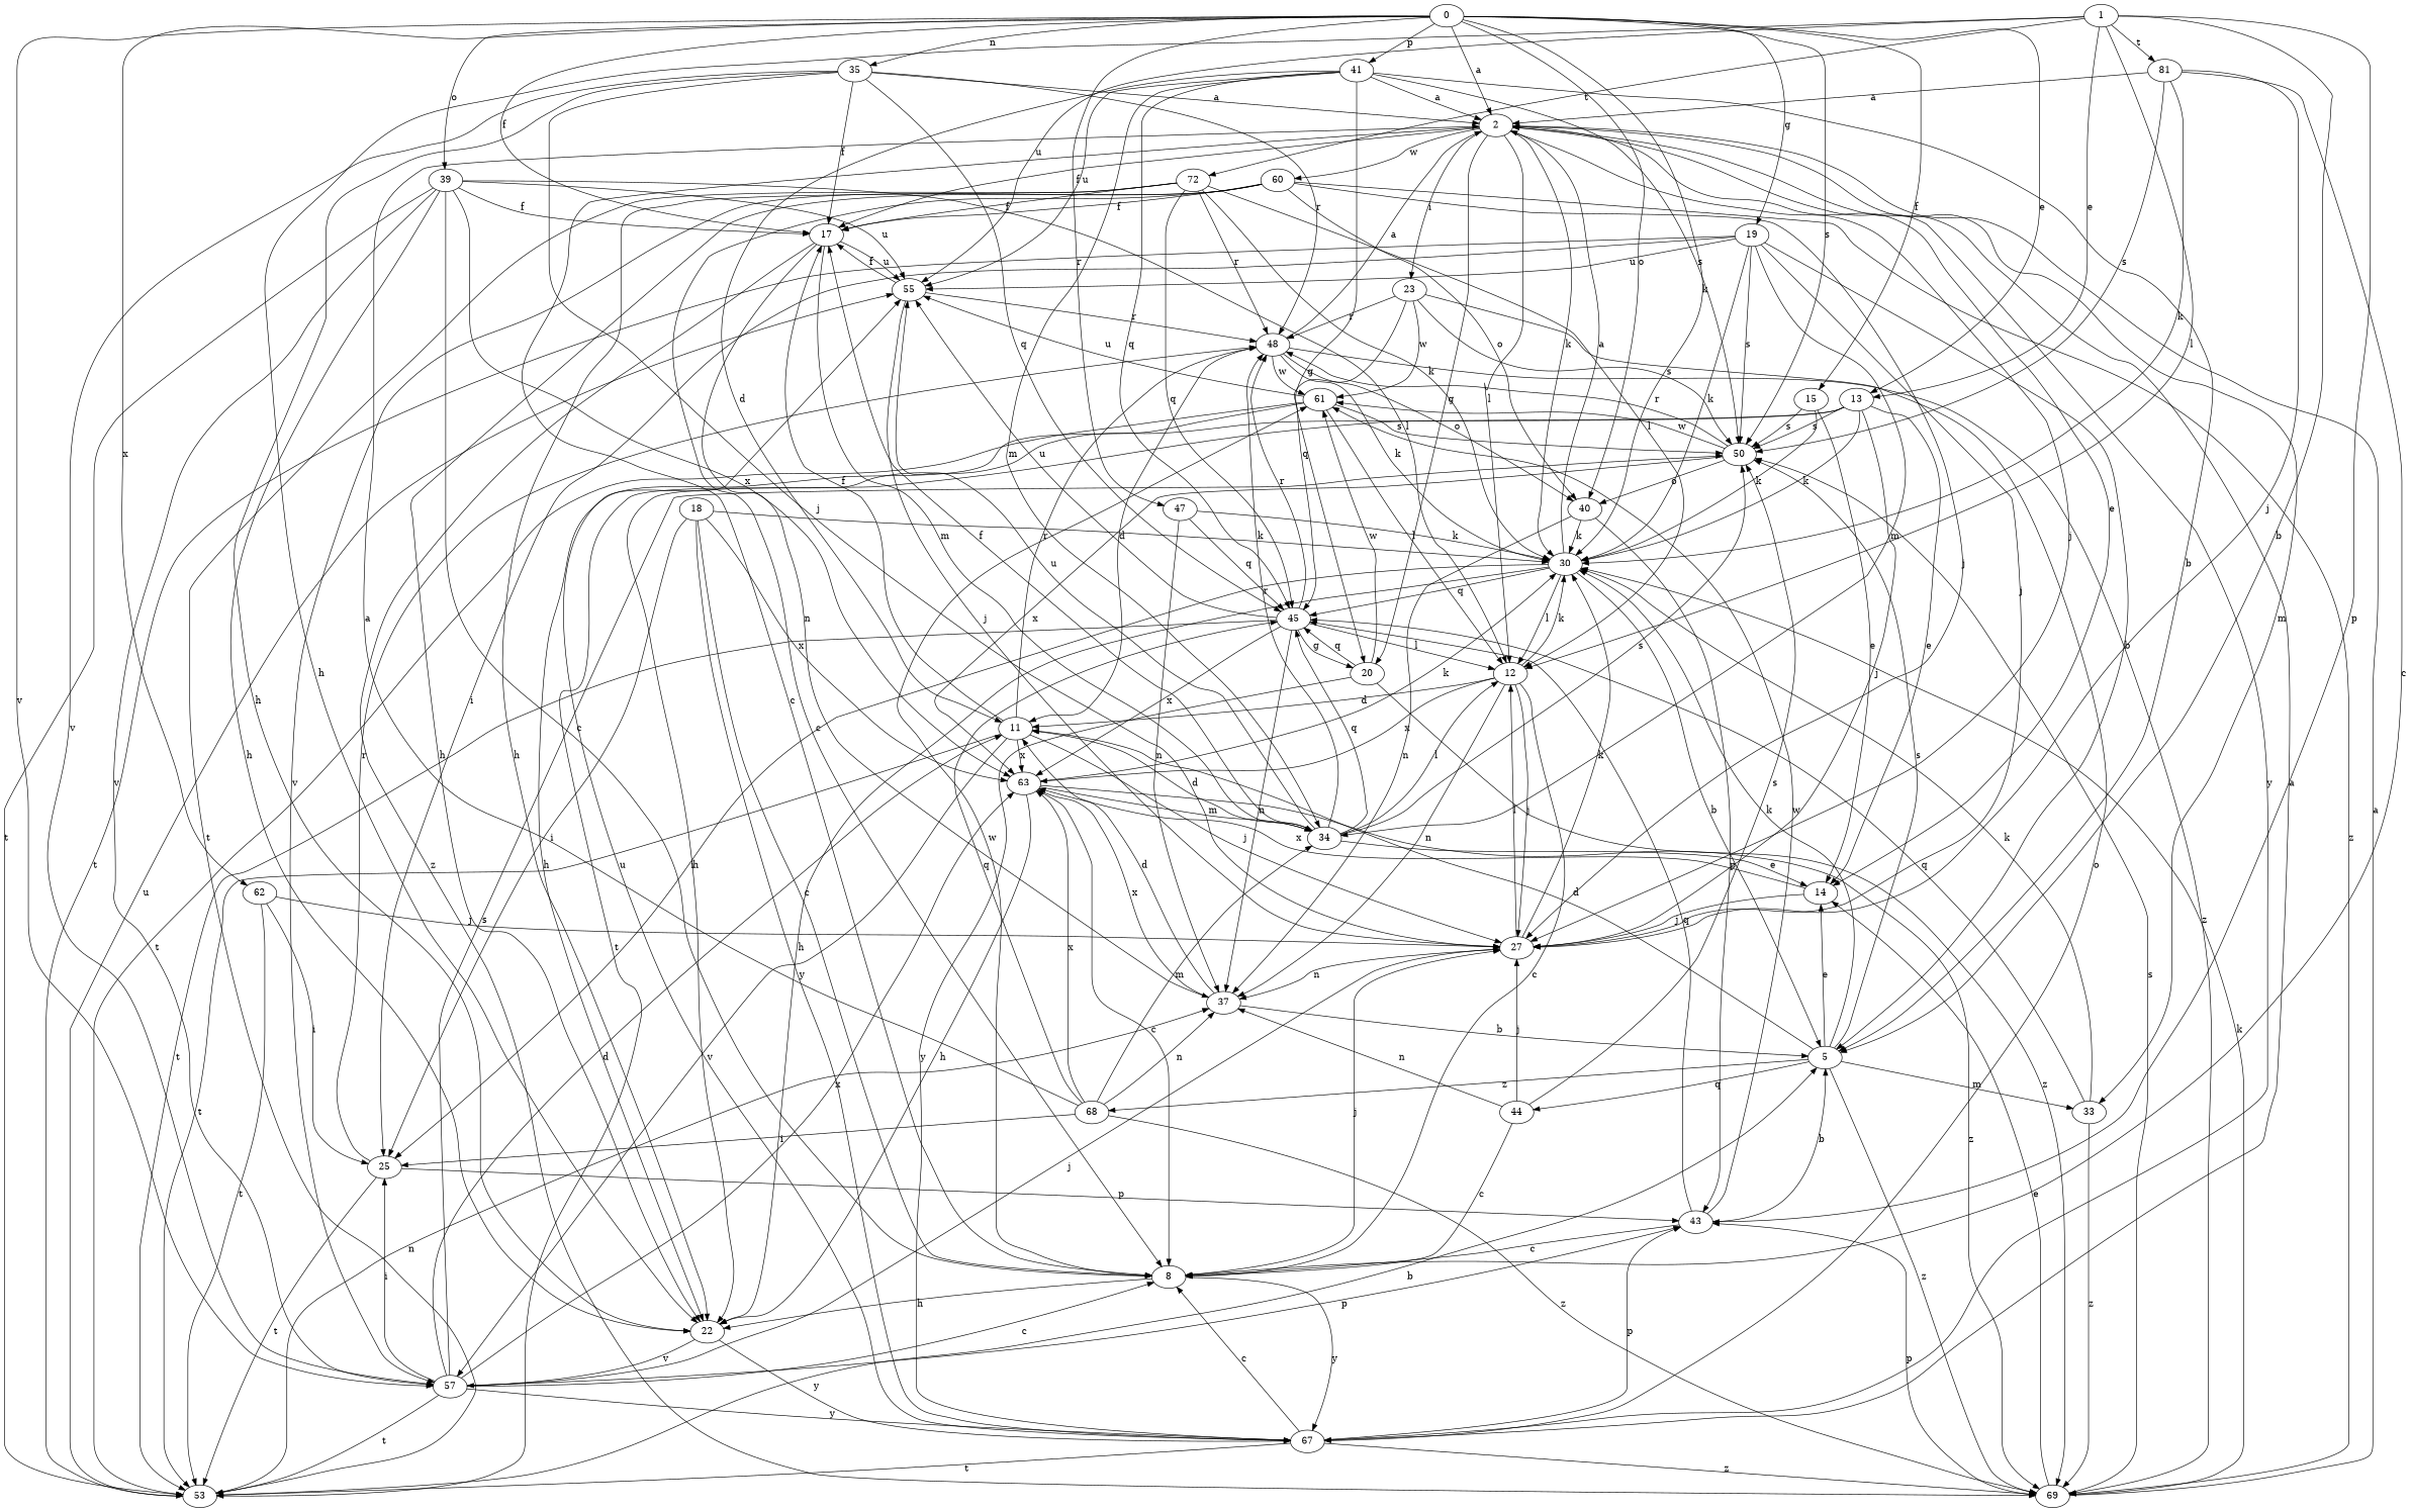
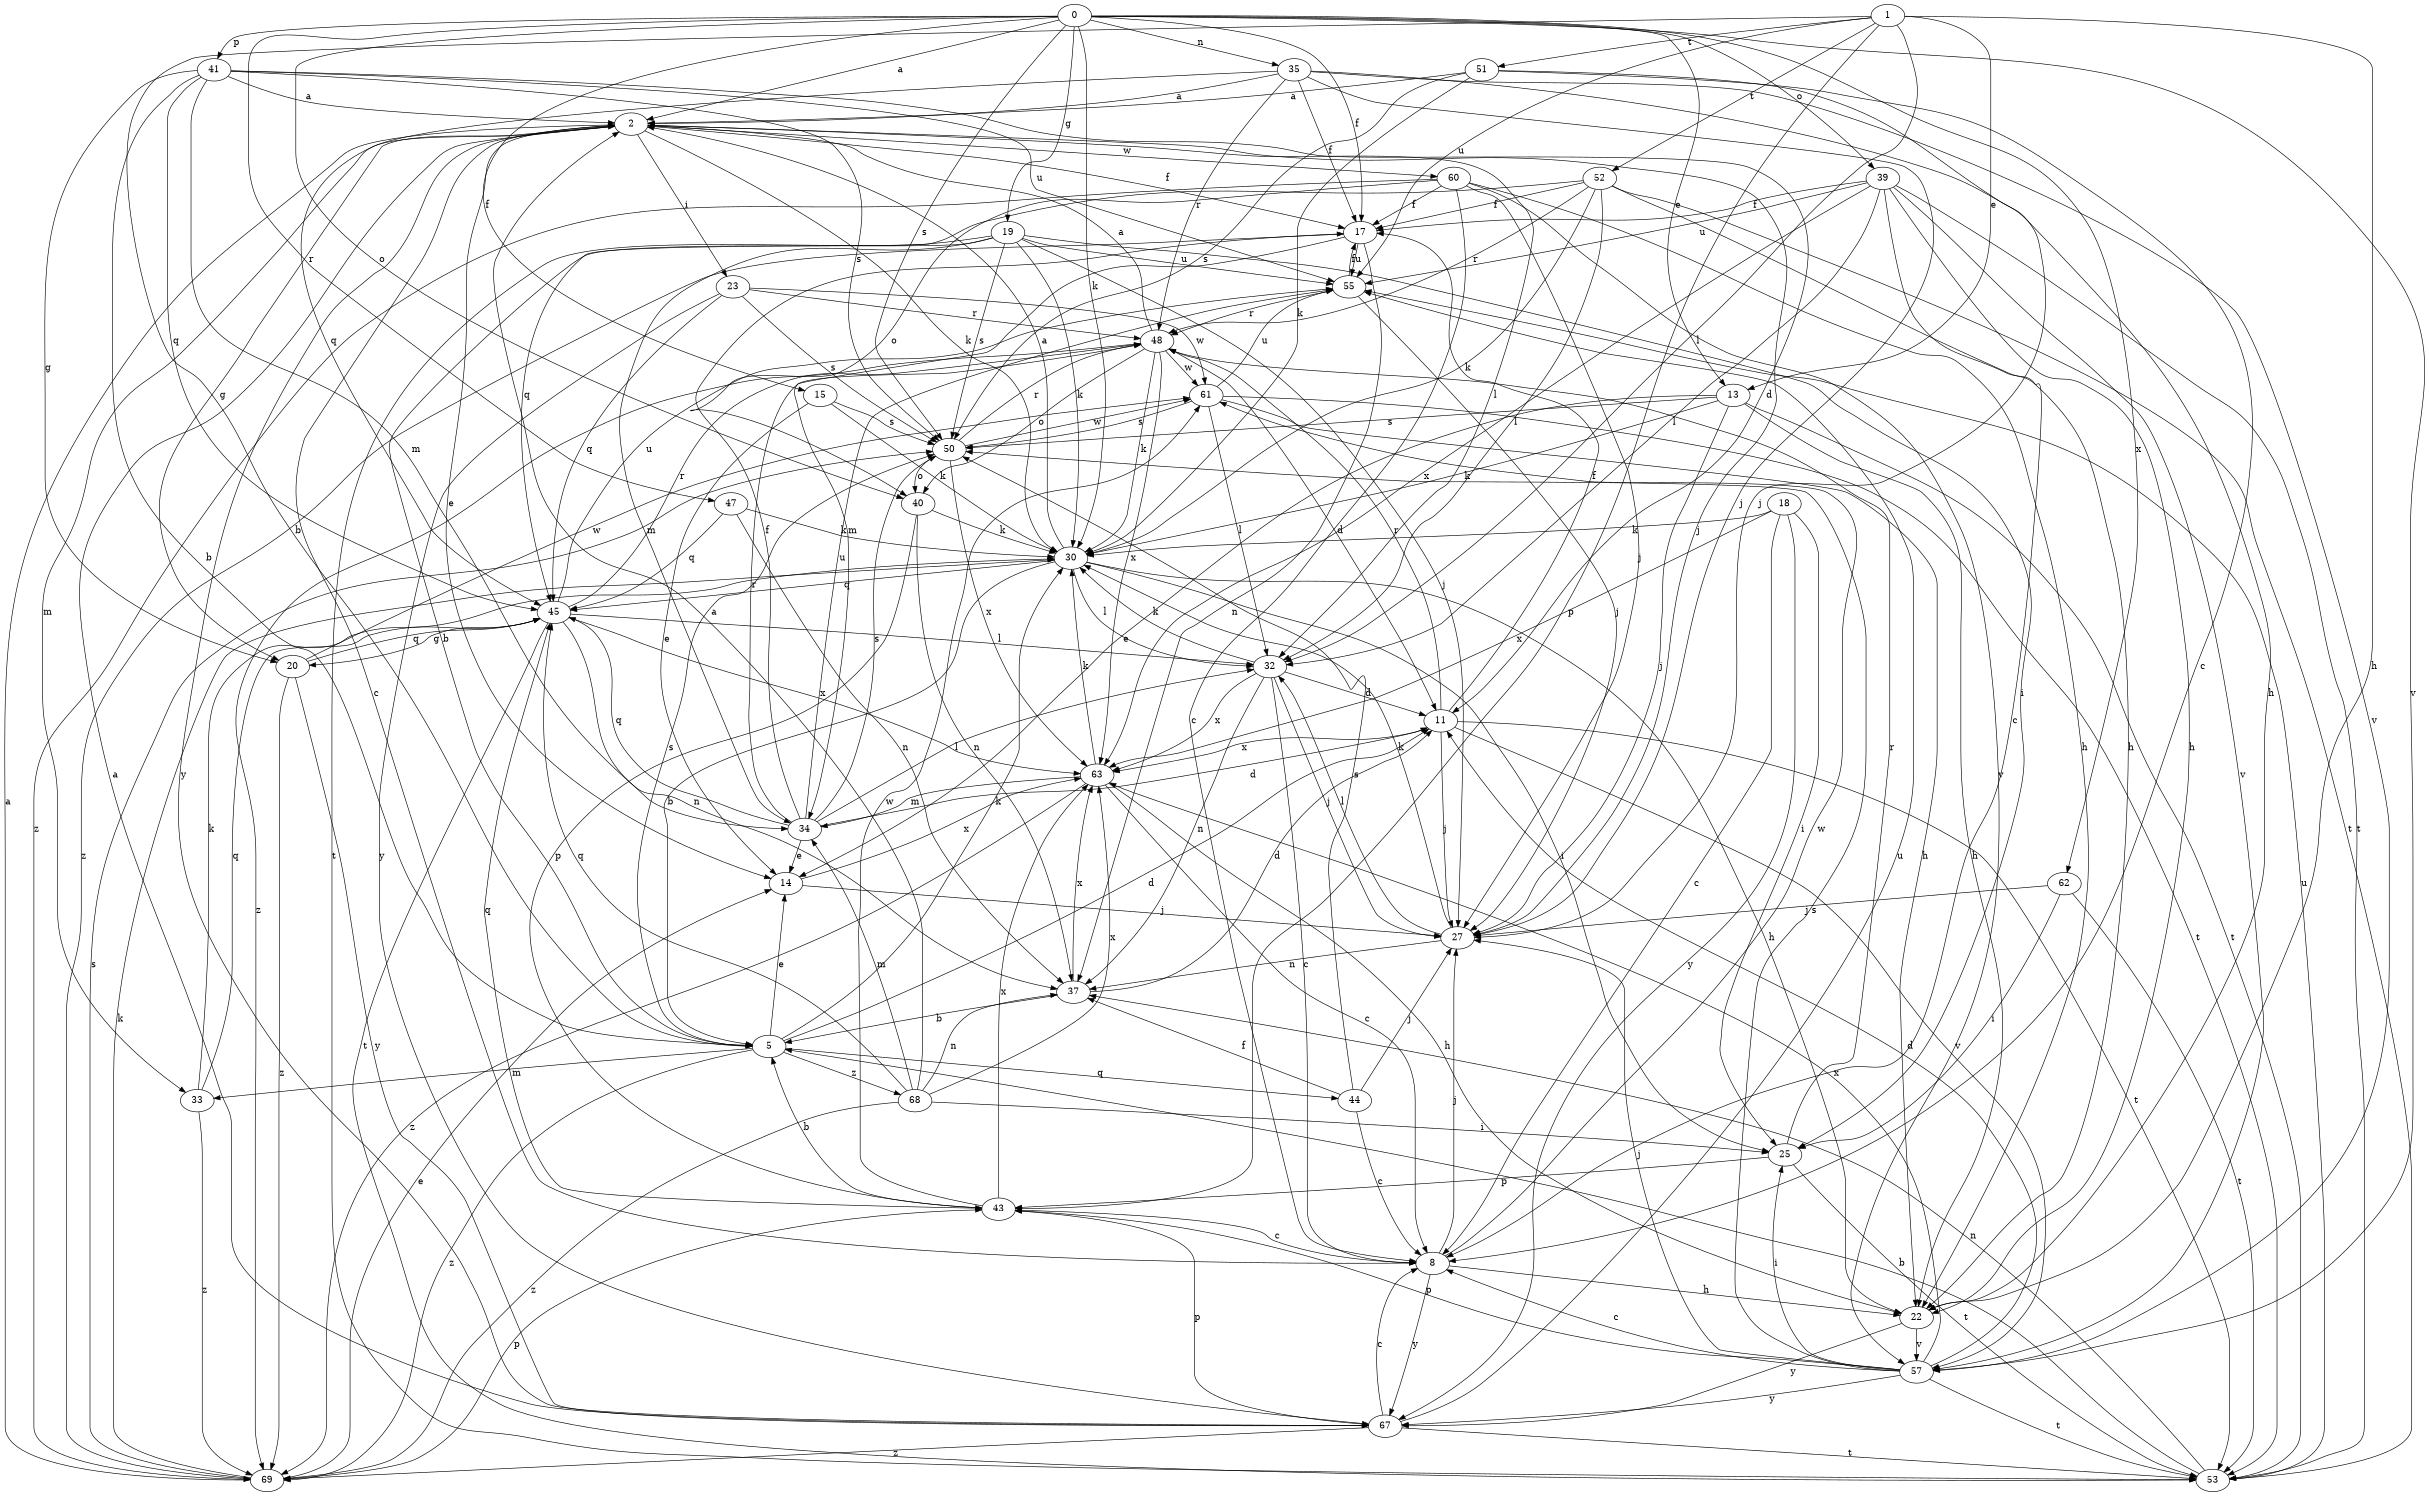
  strict digraph {
    0
    2
    13
    15
    17
    19
    30
    35
    39
    40
    41
    47
    50
    57
    62
-   32 [label=12]
+   32
    8
    14
    20
    23
    27
    33
    60
    67
    22
    53
    55
    69
    34
    37
    18
    63
    25
    5
    45
    48
    43
    11
    61
    1
-   51 [label=81]
-   52 [label=72]
+   51
+   52
    44
    68
    0 -> 2 [label=a]
    0 -> 13 [label=e]
    0 -> 15 [label=f]
    0 -> 17 [label=f]
    0 -> 19 [label=g]
    0 -> 30 [label=k]
    0 -> 35 [label=n]
    0 -> 39 [label=o]
    0 -> 40 [label=o]
    0 -> 41 [label=p]
    0 -> 47 [label=r]
    0 -> 50 [label=s]
    0 -> 57 [label=v]
    0 -> 62 [label=x]
    2 -> 17 [label=f]
    2 -> 30 [label=k]
    2 -> 32 [label=l]
    2 -> 8 [label=c]
    2 -> 14 [label=e]
    2 -> 20 [label=g]
    2 -> 23 [label=i]
    2 -> 27 [label=j]
    2 -> 33 [label=m]
    2 -> 60 [label=w]
    2 -> 67 [label=y]
    13 -> 30 [label=k]
    13 -> 50 [label=s]
    13 -> 14 [label=e]
    13 -> 27 [label=j]
    13 -> 22 [label=h]
    13 -> 53 [label=t]
    15 -> 30 [label=k]
    15 -> 50 [label=s]
    15 -> 14 [label=e]
    17 -> 55 [label=u]
    17 -> 69 [label=z]
    17 -> 34 [label=m]
    17 -> 37 [label=n]
    19 -> 30 [label=k]
    19 -> 50 [label=s]
    19 -> 27 [label=j]
    19 -> 53 [label=t]
    19 -> 55 [label=u]
    19 -> 34 [label=m]
    19 -> 25 [label=i]
    19 -> 5 [label=b]
    30 -> 2 [label=a]
    30 -> 32 [label=l]
    30 -> 22 [label=h]
    30 -> 25 [label=i]
    30 -> 5 [label=b]
    30 -> 45 [label=q]
    35 -> 2 [label=a]
    35 -> 17 [label=f]
    35 -> 57 [label=v]
    35 -> 27 [label=j]
    35 -> 22 [label=h]
    35 -> 45 [label=q]
    35 -> 48 [label=r]
    39 -> 17 [label=f]
    39 -> 57 [label=v]
    39 -> 32 [label=l]
    39 -> 8 [label=c]
    39 -> 22 [label=h]
    39 -> 53 [label=t]
    39 -> 55 [label=u]
    39 -> 63 [label=x]
    40 -> 30 [label=k]
    40 -> 37 [label=n]
    40 -> 43 [label=p]
    41 -> 2 [label=a]
    41 -> 50 [label=s]
    41 -> 20 [label=g]
    41 -> 55 [label=u]
    41 -> 34 [label=m]
    41 -> 5 [label=b]
    41 -> 45 [label=q]
    41 -> 11 [label=d]
    47 -> 30 [label=k]
    47 -> 37 [label=n]
    47 -> 45 [label=q]
    50 -> 40 [label=o]
    50 -> 63 [label=x]
    50 -> 48 [label=r]
    50 -> 61 [label=w]
    57 -> 50 [label=s]
    57 -> 8 [label=c]
    57 -> 27 [label=j]
    57 -> 67 [label=y]
    57 -> 53 [label=t]
    57 -> 63 [label=x]
    57 -> 25 [label=i]
    57 -> 43 [label=p]
    57 -> 11 [label=d]
    62 -> 27 [label=j]
    62 -> 53 [label=t]
    62 -> 25 [label=i]
    32 -> 30 [label=k]
    32 -> 8 [label=c]
    32 -> 27 [label=j]
    32 -> 37 [label=n]
    32 -> 63 [label=x]
    32 -> 11 [label=d]
    8 -> 27 [label=j]
    8 -> 67 [label=y]
    8 -> 22 [label=h]
    8 -> 61 [label=w]
    14 -> 27 [label=j]
    14 -> 63 [label=x]
    20 -> 67 [label=y]
    20 -> 69 [label=z]
    20 -> 45 [label=q]
    20 -> 61 [label=w]
    23 -> 50 [label=s]
-   23 -> 67 [label=o]
+   23 -> 67 [label=y]
    23 -> 45 [label=q]
    23 -> 48 [label=r]
    23 -> 61 [label=w]
    27 -> 30 [label=k]
    27 -> 32 [label=l]
    27 -> 37 [label=n]
    33 -> 30 [label=k]
    33 -> 69 [label=z]
    33 -> 45 [label=q]
    60 -> 17 [label=f]
    60 -> 40 [label=o]
    60 -> 57 [label=v]
    60 -> 8 [label=c]
    60 -> 27 [label=j]
    60 -> 22 [label=h]
    60 -> 69 [label=z]
    67 -> 2 [label=a]
    67 -> 8 [label=c]
    67 -> 53 [label=t]
    67 -> 55 [label=u]
    67 -> 69 [label=z]
    67 -> 43 [label=p]
    22 -> 57 [label=v]
    22 -> 67 [label=y]
    53 -> 55 [label=u]
    53 -> 37 [label=n]
    53 -> 5 [label=b]
    55 -> 17 [label=f]
    55 -> 27 [label=j]
    55 -> 48 [label=r]
    69 -> 2 [label=a]
    69 -> 30 [label=k]
    69 -> 50 [label=s]
    69 -> 14 [label=e]
    69 -> 43 [label=p]
    34 -> 17 [label=f]
    34 -> 50 [label=s]
    34 -> 32 [label=l]
    34 -> 14 [label=e]
    34 -> 55 [label=u]
    34 -> 45 [label=q]
    34 -> 48 [label=r]
    34 -> 11 [label=d]
    37 -> 63 [label=x]
    37 -> 5 [label=b]
    37 -> 11 [label=d]
    18 -> 30 [label=k]
    18 -> 8 [label=c]
    18 -> 67 [label=y]
    18 -> 63 [label=x]
    18 -> 25 [label=i]
    63 -> 30 [label=k]
    63 -> 8 [label=c]
    63 -> 22 [label=h]
    63 -> 69 [label=z]
    63 -> 34 [label=m]
    25 -> 53 [label=t]
    25 -> 48 [label=r]
    25 -> 43 [label=p]
    5 -> 30 [label=k]
    5 -> 50 [label=s]
    5 -> 14 [label=e]
    5 -> 33 [label=m]
    5 -> 69 [label=z]
    5 -> 11 [label=d]
    5 -> 44 [label=q]
    5 -> 68 [label=z]
    45 -> 32 [label=l]
    45 -> 20 [label=g]
    45 -> 53 [label=t]
    45 -> 55 [label=u]
    45 -> 37 [label=n]
    45 -> 63 [label=x]
    45 -> 48 [label=r]
    48 -> 2 [label=a]
    48 -> 30 [label=k]
    48 -> 40 [label=o]
    48 -> 69 [label=z]
+   48 -> 63 [label=x]
    48 -> 11 [label=d]
    48 -> 61 [label=w]
    43 -> 8 [label=c]
+   43 -> 63 [label=x]
    43 -> 5 [label=b]
    43 -> 45 [label=q]
    43 -> 61 [label=w]
    11 -> 17 [label=f]
    11 -> 57 [label=v]
    11 -> 27 [label=j]
    11 -> 53 [label=t]
    11 -> 63 [label=x]
    11 -> 48 [label=r]
    61 -> 50 [label=s]
    61 -> 32 [label=l]
    61 -> 22 [label=h]
    61 -> 53 [label=t]
    61 -> 55 [label=u]
    1 -> 13 [label=e]
    1 -> 32 [label=l]
    1 -> 22 [label=h]
    1 -> 55 [label=u]
    1 -> 5 [label=b]
    1 -> 43 [label=p]
    1 -> 51 [label=t]
    1 -> 52 [label=t]
    51 -> 2 [label=a]
    51 -> 30 [label=k]
    51 -> 50 [label=s]
    51 -> 8 [label=c]
    51 -> 27 [label=j]
    52 -> 17 [label=f]
    52 -> 30 [label=k]
    52 -> 32 [label=l]
    52 -> 22 [label=h]
    52 -> 53 [label=t]
    52 -> 45 [label=q]
    52 -> 48 [label=r]
    44 -> 50 [label=s]
    44 -> 8 [label=c]
    44 -> 27 [label=j]
-   44 -> 37 [label=n]
+   44 -> 37 [label=f]
    68 -> 2 [label=a]
    68 -> 69 [label=z]
    68 -> 34 [label=m]
    68 -> 37 [label=n]
    68 -> 63 [label=x]
    68 -> 25 [label=i]
    68 -> 45 [label=q]
  }
